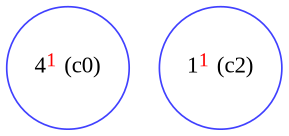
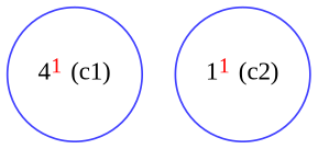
  digraph {
    fontname="Liberation Serif"
    node [color="#4040ff" fillcolor=transparent shape=circle style=filled fontname="Liberation Serif"]
-   n1 [label=<4<FONT COLOR="red"><SUP>1</SUP></FONT>&nbsp;(c0)>]
+   n1 [label=<4<FONT COLOR="red"><SUP>1</SUP></FONT>&nbsp;(c1)>]
    n2 [label=<1<FONT COLOR="red"><SUP>1</SUP></FONT>&nbsp;(c2)>]
  }
